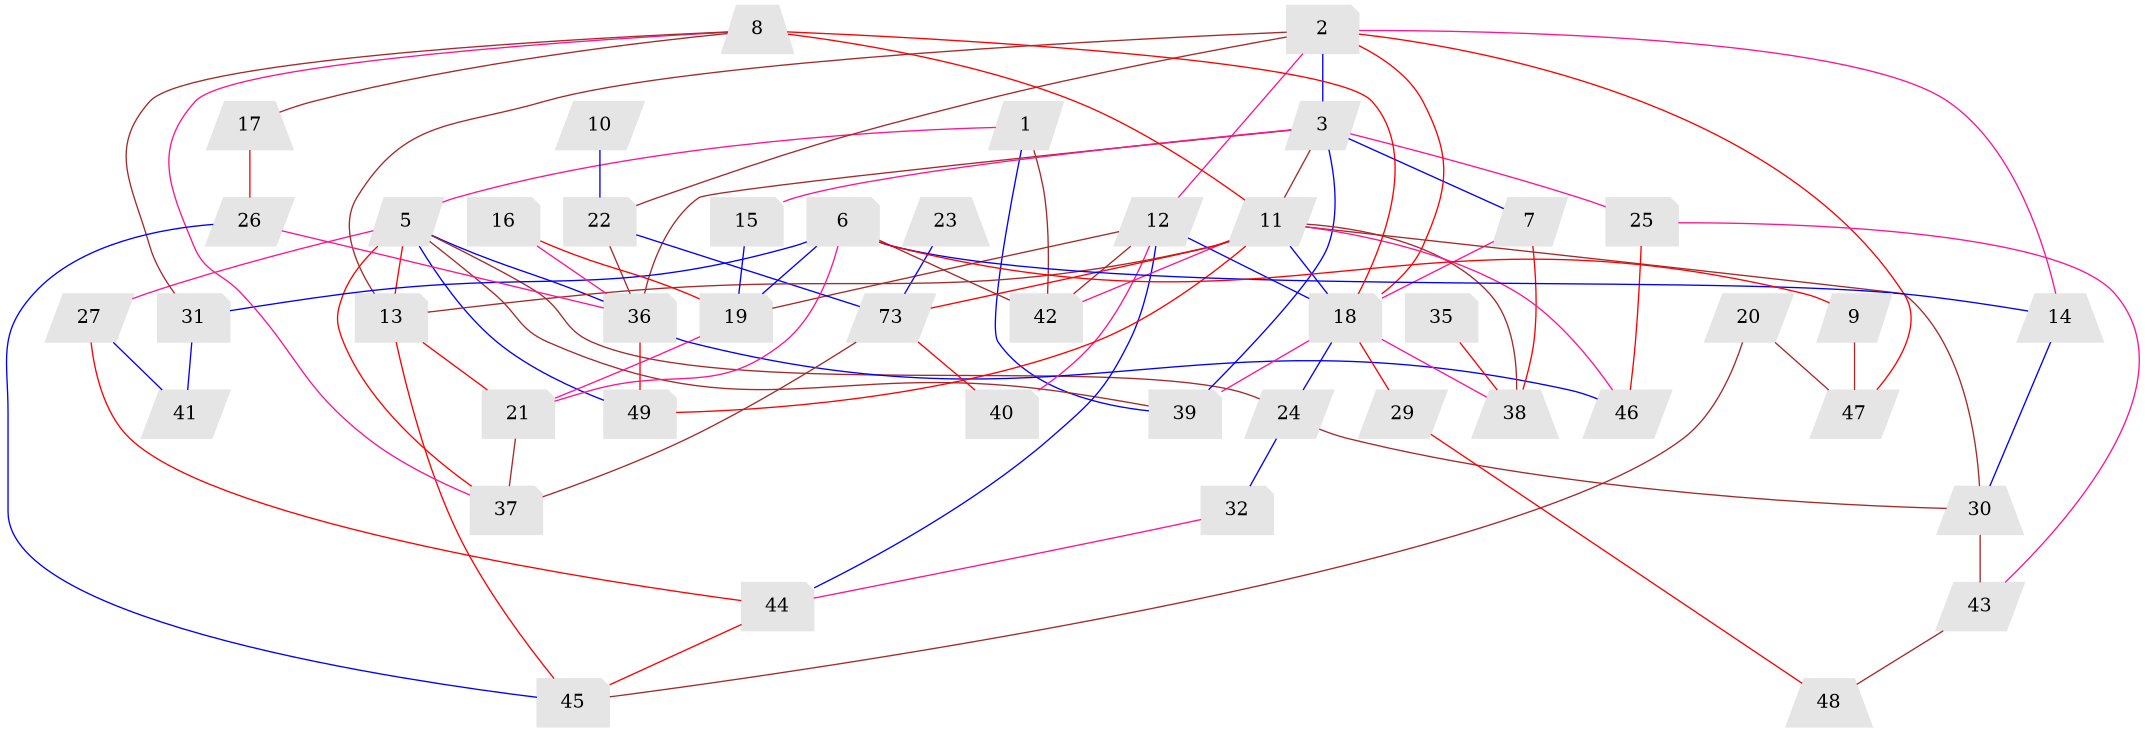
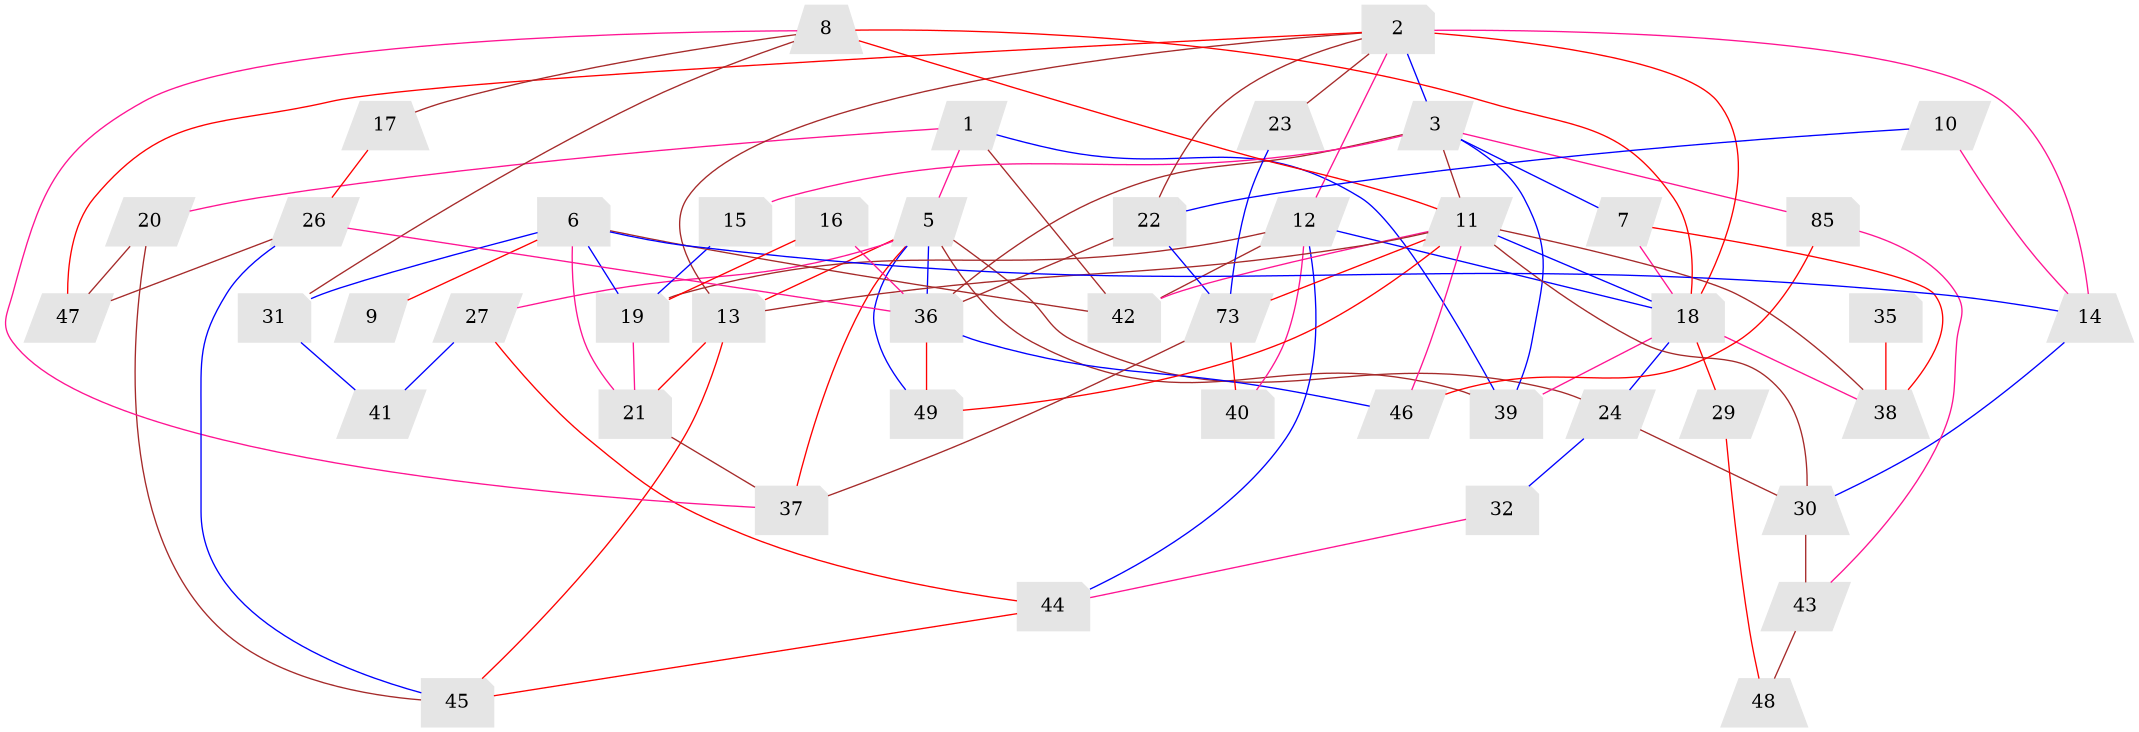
  graph {
    node [color=gray90 shape=note style=filled]
    edge [color=brown weight=1.0]
    1 [shape=parallelogram]
    5 [shape=parallelogram]
    20 [shape=parallelogram]
    39
    42
    13
    36
    24 [shape=parallelogram]
    27 [shape=parallelogram]
    37
    49
    47 [shape=parallelogram]
    45
    3 [shape=parallelogram]
    2
    12 [shape=parallelogram]
    14 [shape=trapezium]
    18
    22
    23 [shape=trapezium]
    7 [shape=parallelogram]
    11 [shape=parallelogram]
    15
-   25
+   25 [label=85]
    19
    40
    44
    21
    30 [shape=trapezium]
    38 [shape=trapezium]
    29 [shape=parallelogram]
    n32 [label=73 shape=parallelogram]
    43 [shape=parallelogram]
    41 [shape=parallelogram]
    31
    46 [shape=parallelogram]
    32
    6
    9 [shape=parallelogram]
    8 [shape=trapezium]
    17 [shape=trapezium]
    26 [shape=parallelogram]
    10 [shape=parallelogram]
    16
    48 [shape=trapezium]
    35
    1 -- 5 [color=deeppink]
+   1 -- 20 [color=deeppink]
    1 -- 39 [color=blue]
    1 -- 42
    5 -- 39
    5 -- 13 [color=red]
    5 -- 36 [color=blue weight=2.0]
    5 -- 24
    5 -- 27 [color=deeppink]
    5 -- 37 [color=red]
    5 -- 49 [color=blue]
    20 -- 47
    20 -- 45
    13 -- 45 [color=red]
    13 -- 21 [color=red]
    36 -- 49 [color=red]
    36 -- 46 [color=blue]
    24 -- 30
    24 -- 32 [color=blue]
    27 -- 44 [color=red]
    27 -- 41 [color=blue]
    3 -- 39 [color=blue]
    3 -- 36 [weight=2.0]
    3 -- 7 [color=blue]
    3 -- 11
    3 -- 15 [color=deeppink weight=2.0]
    3 -- 25 [color=deeppink weight=2.0]
    2 -- 13
    2 -- 47 [color=red]
    2 -- 3 [color=blue weight=2.0]
    2 -- 12 [color=deeppink]
    2 -- 14 [color=deeppink]
    2 -- 18 [color=red weight=2.0]
    2 -- 22
+   2 -- 23
    12 -- 42
    12 -- 18 [color=blue]
    12 -- 19
    12 -- 40 [color=deeppink]
    12 -- 44 [color=blue]
    14 -- 30 [color=blue]
    18 -- 39 [color=deeppink]
    18 -- 24 [color=blue weight=2.0]
    18 -- 38 [color=deeppink weight=2.0]
    18 -- 29 [color=red weight=2.0]
    22 -- 36
    22 -- n32 [color=blue]
    23 -- n32 [color=blue]
    7 -- 18 [color=deeppink]
    7 -- 38 [color=red]
    11 -- 42 [color=deeppink]
    11 -- 13
    11 -- 49 [color=red]
    11 -- 18 [color=blue weight=2.0]
    11 -- 30
    11 -- 38
    11 -- n32 [color=red]
    11 -- 46 [color=deeppink]
    15 -- 19 [color=blue]
    25 -- 43 [color=deeppink]
    25 -- 46 [color=red]
    19 -- 21 [color=deeppink]
    44 -- 45 [color=red]
    21 -- 37
    30 -- 43
    29 -- 48 [color=red]
    n32 -- 37
    n32 -- 40 [color=red]
    43 -- 48
    31 -- 41 [color=blue]
    32 -- 44 [color=deeppink]
    6 -- 42
    6 -- 14 [color=blue]
    6 -- 19 [color=blue]
    6 -- 21 [color=deeppink]
    6 -- 31 [color=blue]
    6 -- 9 [color=red]
-   9 -- 47
+   26 -- 47
    8 -- 37 [color=deeppink]
    8 -- 18 [color=red]
    8 -- 11 [color=red weight=2.0]
    8 -- 31
    8 -- 17
    17 -- 26 [color=red]
    26 -- 36 [color=deeppink]
    26 -- 45 [color=blue]
+   10 -- 14 [color=deeppink]
    10 -- 22 [color=blue]
    16 -- 36 [color=deeppink]
    16 -- 19 [color=red]
    35 -- 38 [color=red]
  }
